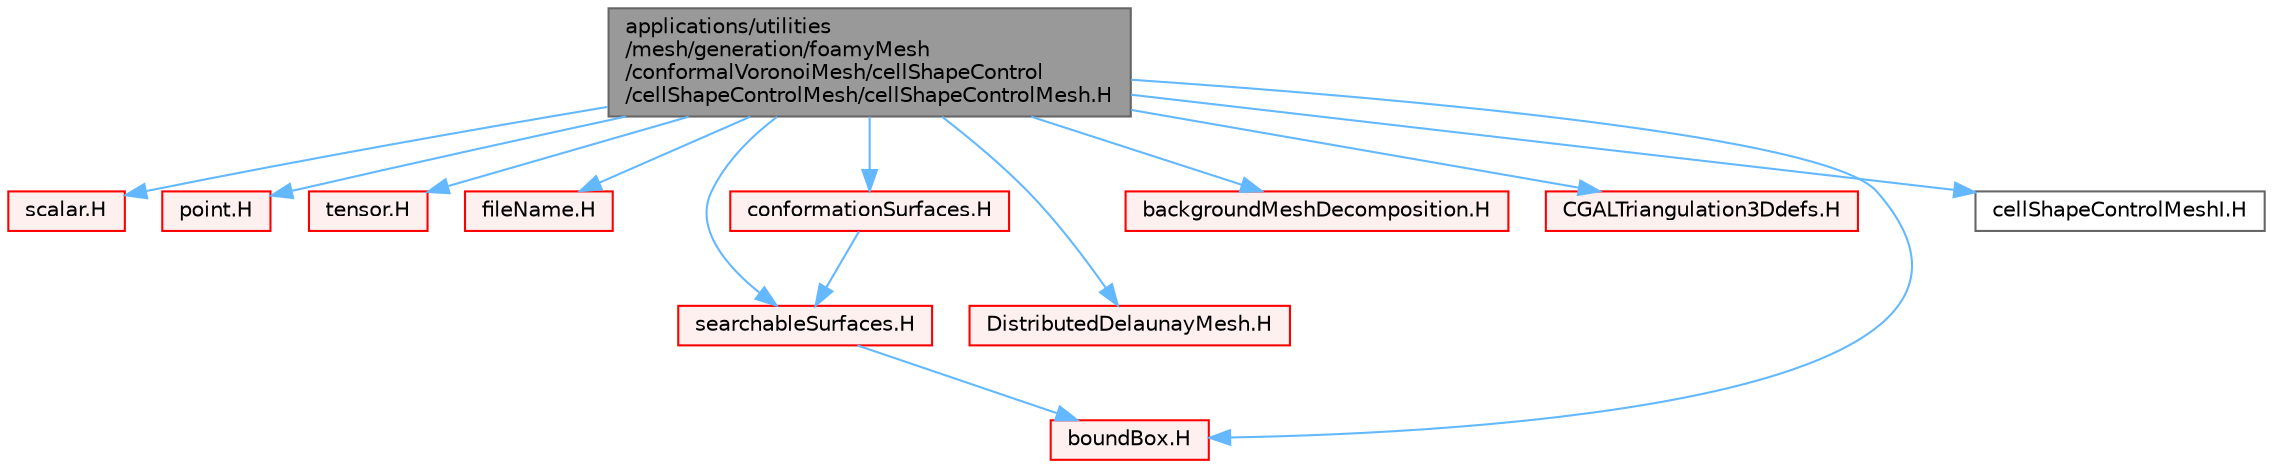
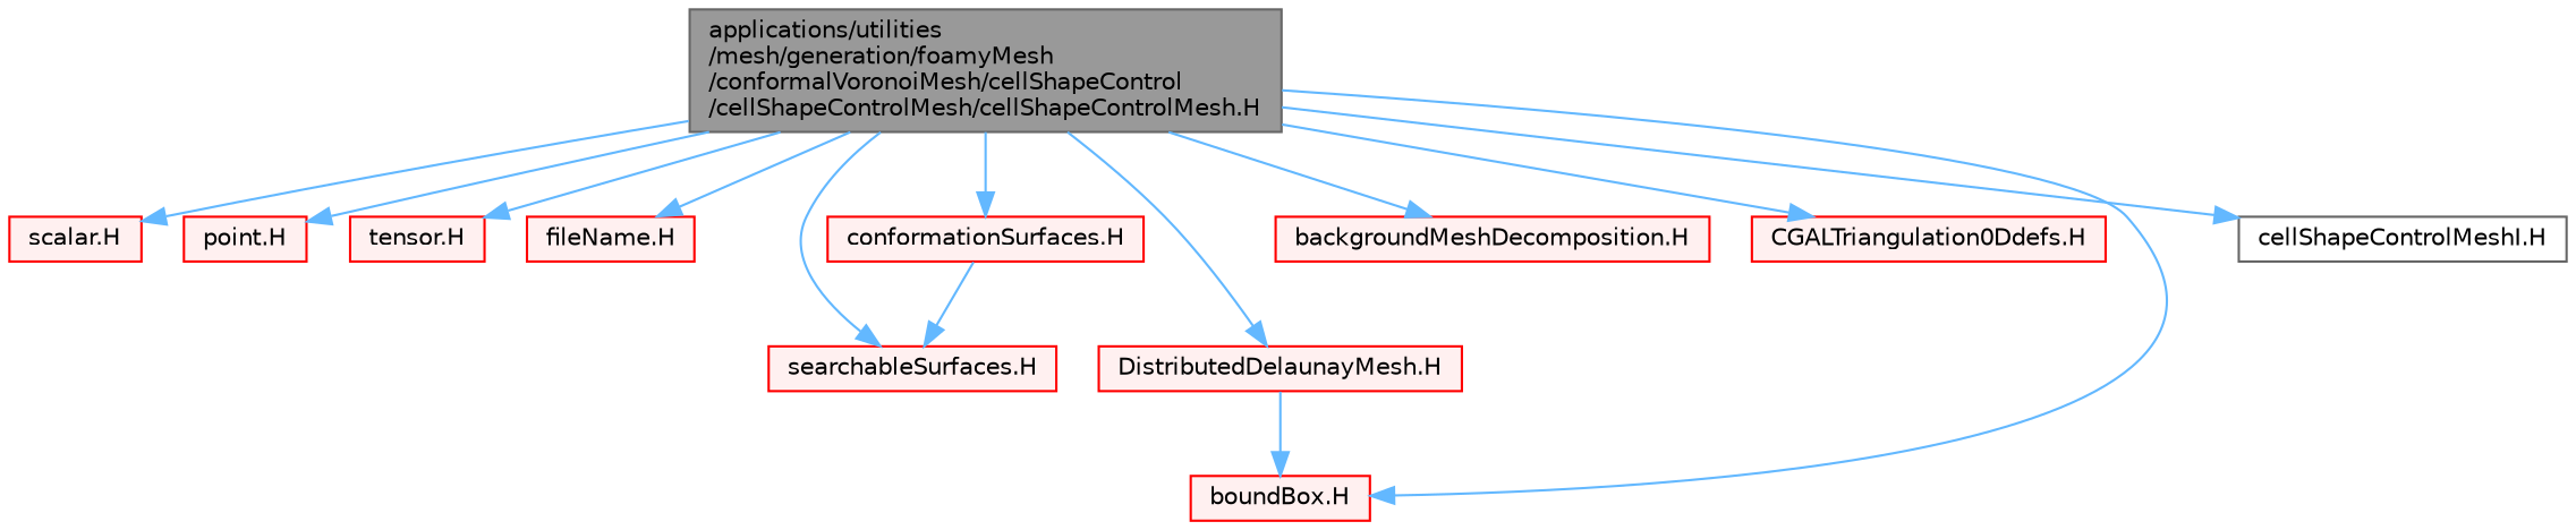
  digraph {
    node [color=red fillcolor="#FFF0F0" fontname=Helvetica fontsize=10 shape=box style=filled]
    edge [color=steelblue1 fontname=Helvetica fontsize=10 labelfontname=Helvetica labelfontsize=10 style=solid]
    n1 [color=gray40 fillcolor=grey60 fontcolor=black height=0.2 label="applications/utilities\l/mesh/generation/foamyMesh\l/conformalVoronoiMesh/cellShapeControl\l/cellShapeControlMesh/cellShapeControlMesh.H" width=0.4]
    n2 [height=0.2 label="scalar.H" width=0.4]
    n3 [height=0.2 label="point.H" width=0.4]
    n4 [height=0.2 label="tensor.H" width=0.4]
    n5 [height=0.2 label="fileName.H" width=0.4]
    n6 [height=0.2 label="searchableSurfaces.H" width=0.4]
    n7 [height=0.2 label="conformationSurfaces.H" width=0.4]
    n8 [height=0.2 label="DistributedDelaunayMesh.H" width=0.4]
    n9 [height=0.2 label="backgroundMeshDecomposition.H" width=0.4]
-   n10 [height=0.2 label="CGALTriangulation3Ddefs.H" width=0.4]
+   n10 [height=0.2 label="CGALTriangulation0Ddefs.H" width=0.4]
    n11 [height=0.2 label="boundBox.H" width=0.4]
    n12 [color=grey40 fillcolor=white height=0.2 label="cellShapeControlMeshI.H" width=0.4]
    n1 -> n2
    n1 -> n3
    n1 -> n4
    n1 -> n5
    n1 -> n6
    n1 -> n7
    n1 -> n8
    n1 -> n9
    n1 -> n10
    n1 -> n11
    n1 -> n12
    n7 -> n6
-   n6 -> n11
+   n8 -> n11
  }
